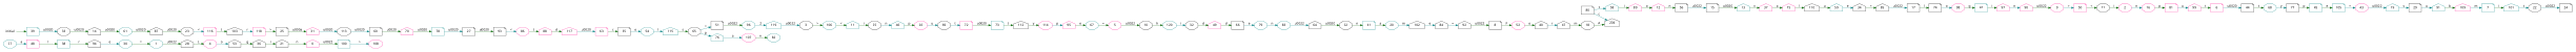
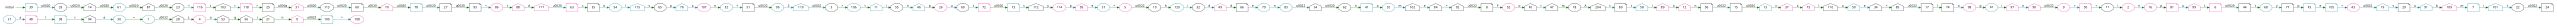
  digraph {
    fontname="Noto Sans"
    rankdir=LR
    node [color=black fontname="Noto Sans" shape=house]
    edge [color=darkgreen fontname="Noto Sans"]
    0 [color=deeppink]
    100 [color=teal shape=note]
    108 [color=deeppink shape=octagon]
    1 [color=teal shape=octagon]
    28
    4 [color=deeppink shape=octagon]
    53
    2 [color=deeppink shape=octagon]
    16 [color=deeppink shape=octagon]
    81 [color=deeppink shape=note]
    99 [color=deeppink]
    3 [shape=octagon]
    106 [color=teal shape=octagon]
    11 [color=teal]
    55 [shape=octagon]
    36
    21
    5 [color=deeppink shape=octagon]
    10 [shape=octagon]
    120 [color=teal shape=octagon]
    32 [shape=octagon]
    6 [color=deeppink shape=note]
    44 [shape=note]
    68 [color=teal shape=octagon]
    77 [shape=note]
    7 [color=teal shape=note]
    101 [color=teal]
    22 [shape=octagon]
    24 [shape=note]
    8 [shape=note]
    52 [color=deeppink shape=octagon]
    40
    47
    9 [color=deeppink shape=octagon]
    50 [color=deeppink shape=note]
    71 [shape=octagon]
    49 [color=deeppink]
    46 [color=teal]
    26 [color=deeppink shape=octagon]
    12 [color=deeppink]
    56 [shape=note]
    15 [shape=note]
    13 [color=teal]
    37 [color=deeppink]
    75 [color=deeppink]
    110
    61 [color=teal shape=octagon]
    14
    87
    23 [shape=octagon]
    17 [shape=note]
    74 [shape=note]
    98 [color=deeppink shape=octagon]
-   42 [color=teal shape=note]
+   42 [color=teal shape=octagon]
    18 [shape=octagon]
    n56 [label=204]
    80 [shape=note]
    58 [color=teal]
    19 [color=teal]
    29 [shape=note]
    91 [color=teal]
    109 [color=deeppink]
    20 [color=teal shape=octagon]
    102
    84
    92
    116 [color=deeppink shape=note]
    103
    118 [color=deeppink shape=note]
    57 [color=teal shape=octagon]
    48 [color=deeppink shape=note]
    25 [shape=note]
    31 [color=deeppink]
    113 [shape=octagon]
    60 [shape=note]
    69 [shape=octagon]
    72 [color=deeppink shape=note]
    73 [color=teal shape=note]
    27 [shape=note]
    93 [shape=note]
    86 [color=deeppink shape=octagon]
    88 [color=deeppink]
    30 [color=teal shape=octagon]
    70 [color=deeppink]
    66 [shape=note]
    79 [color=teal shape=octagon]
    33 [shape=octagon]
    34
    85
    35 [shape=note]
    54 [color=teal shape=octagon]
    115 [color=teal]
    65 [shape=octagon]
    59 [color=teal]
    38 [color=teal shape=note]
    94
    39 [color=teal shape=note]
    initial [color=deeppink shape=plaintext]
    41 [color=teal shape=note]
    97 [color=deeppink]
    90 [color=deeppink]
    43 [color=deeppink shape=octagon]
    45 [color=teal shape=note]
    105 [color=teal shape=note]
    83 [color=teal shape=octagon]
    51 [shape=note]
    96 [color=teal shape=octagon]
    119 [color=teal]
    76 [color=teal]
    89 [color=deeppink]
    78 [color=teal shape=note]
    62 [shape=octagon]
    63 [color=deeppink shape=note]
    64
    107 [color=deeppink shape=octagon]
    82 [color=teal shape=octagon]
    67 [color=teal shape=octagon]
    112
    114 [color=deeppink shape=octagon]
    95 [color=deeppink]
    117 [color=deeppink]
    0 -> 100 [label="\u0022"]
    100 -> 108 [color=teal label=">"]
    1 -> 28 [label="\u0022"]
    28 -> 4 [label=L]
    4 -> 53 [color=teal label=o]
    53 -> 36 [label=g]
    2 -> 16 [color=teal label=n]
    16 -> 81 [label=p]
    81 -> 99 [color=teal label=u]
    99 -> 6 [label=t]
    3 -> 106 [label=">"]
    106 -> 11 [label="<"]
    11 -> 55 [label=i]
    55 -> 46 [color=teal label=n]
    36 -> 21 [label=i]
    21 -> 0 [label=n]
    5 -> 10 [label="\u0022"]
    10 -> 120 [label=h]
    120 -> 32 [color=teal label=i]
-   32 -> 49 [label=d]
+   32 -> 49 [color=teal label=d]
    6 -> 44 [color=teal label="\u0020"]
    44 -> 68 [label=t]
    68 -> 77 [color=teal label=y]
    77 -> 45 [label=p]
    7 -> 101 [label=i]
    101 -> 22 [color=teal label=t]
    22 -> 24 [color=teal label="\u0022"]
    8 -> 52 [label=F]
    52 -> 40 [label=o]
    40 -> 47 [color=teal label=r]
    47 -> 18 [label=m]
    9 -> 50 [color=teal label=">"]
    50 -> 71 [label="<"]
    71 -> 2 [label=i]
    49 -> 66 [label=d]
    46 -> 26 [label=p]
    26 -> 69 [color=teal label=u]
    12 -> 56 [label=n]
    56 -> 15 [color=teal label="\u0022"]
    15 -> 13 [label="\u0020"]
    13 -> 37 [label=v]
    37 -> 75 [label=a]
    75 -> 110 [label=l]
    110 -> 59 [label=u]
    61 -> 87 [label="\u0020"]
    14 -> 61 [label="\u0020"]
    87 -> 23 [label="\u0020"]
    23 -> 116 [color=teal label="<"]
    17 -> 74 [label=l]
    74 -> 98 [color=teal label=o]
    98 -> 42 [label=g]
    42 -> 97 [label=i]
    18 -> n56 [label=A]
-   80 -> n56 [color=teal label=c]
+   n56 -> 80 [color=teal label=c]
    80 -> 58 [color=teal label=t]
    58 -> 89 [label=i]
    19 -> 29 [color=teal label=s]
    29 -> 91 [color=teal label=u]
    91 -> 109 [label=b]
    109 -> 7 [color=teal label=m]
    20 -> 102 [color=teal label=m]
    102 -> 84 [color=teal label=e]
    84 -> 92 [color=teal label="="]
    92 -> 8 [label="\u0022"]
    116 -> 103 [label=t]
    103 -> 118 [color=teal label=r]
    118 -> 25 [label=">"]
    57 -> 48 [color=teal label=a]
    48 -> 38 [label=l]
    25 -> 31 [label="\u000a"]
    31 -> 113 [color=teal label="\u0020"]
    113 -> 60 [color=teal label="\u0020"]
    60 -> 70 [label="\u0020"]
    69 -> 72 [color=teal label=t]
    72 -> 73 [label="\u0020"]
    73 -> 112 [label=t]
    27 -> 93 [label="\u0020"]
    93 -> 86 [color=teal label="<"]
    86 -> 88 [label=t]
    88 -> 117 [label=d]
    30 -> 1 [label="="]
    70 -> 78 [label="\u0020"]
    66 -> 79 [color=teal label=e]
    79 -> 83 [color=teal label=n]
    33 -> 14 [label="\u0020"]
    34 -> 85 [label="="]
    85 -> 17 [color=teal label="\u0022"]
    35 -> 54 [color=teal label=o]
    54 -> 115 [color=teal label=l]
    115 -> 65 [label=s]
    65 -> 76 [color=teal label=p]
    59 -> 34 [color=teal label=e]
    38 -> 94 [label=r]
    94 -> 30 [color=teal label=e]
    39 -> 33 [color=teal label="\u0020"]
    initial -> 39
    41 -> 20 [label=a]
    97 -> 90 [color=teal label=n]
    90 -> 9 [label="\u0022"]
    43 -> 19 [color=teal label="\u0022"]
    45 -> 105 [label=e]
    105 -> 43 [color=teal label="="]
    83 -> 64 [color=teal label="\u0022"]
    51 -> 96 [label="\u0022"]
    96 -> 119 [color=teal label=2]
    119 -> 3 [color=teal label="\u0022"]
    76 -> 107 [color=teal label=a]
    89 -> 12 [label=o]
    78 -> 27 [color=teal label="\u0020"]
    62 -> 41 [label=n]
    63 -> 35 [label=c]
    64 -> 62 [label="\u0020"]
    107 -> 82 [label=n]
-   65 -> 51 [color=teal label="="]
+   82 -> 51 [color=teal label="="]
    67 -> 5 [label="="]
    112 -> 114 [label=y]
    114 -> 95 [color=teal label=p]
-   95 -> 67 [label=e]
+   95 -> 67 [color=teal label=e]
    117 -> 63 [color=teal label="\u0020"]
  }
